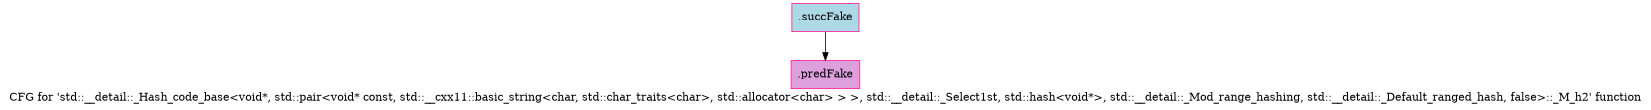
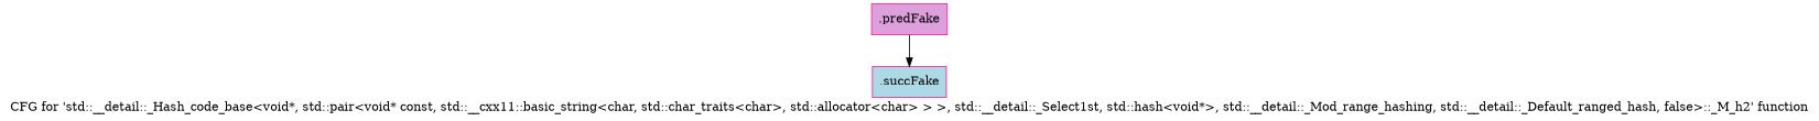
  digraph {
    label="CFG for 'std::__detail::_Hash_code_base\<void*, std::pair\<void* const, std::__cxx11::basic_string\<char, std::char_traits\<char\>, std::allocator\<char\> \> \>, std::__detail::_Select1st, std::hash\<void*\>, std::__detail::_Mod_range_hashing, std::__detail::_Default_ranged_hash, false\>::_M_h2' function"
    node [shape=record style=filled color=deeppink]
    n1 [label="{.predFake}" fillcolor=plum]
    n2 [filename="/usr/vitis/Vitis_HLS/2020.2/tps/lnx64/gcc-6.2.0/lib/gcc/x86_64-pc-linux-gnu/6.2.0/../../../../include/c++/6.2.0/bits/hashtable_policy.h" label="{.succFake}" linenumber=1209 fillcolor=lightblue]
-   n2 -> n1 [execusionnum=10 filename="/usr/vitis/Vitis_HLS/2020.2/tps/lnx64/gcc-6.2.0/lib/gcc/x86_64-pc-linux-gnu/6.2.0/../../../../include/c++/6.2.0/bits/hashtable_policy.h"]
+   n1 -> n2 [execusionnum=10 filename="/usr/vitis/Vitis_HLS/2020.2/tps/lnx64/gcc-6.2.0/lib/gcc/x86_64-pc-linux-gnu/6.2.0/../../../../include/c++/6.2.0/bits/hashtable_policy.h"]
  }
